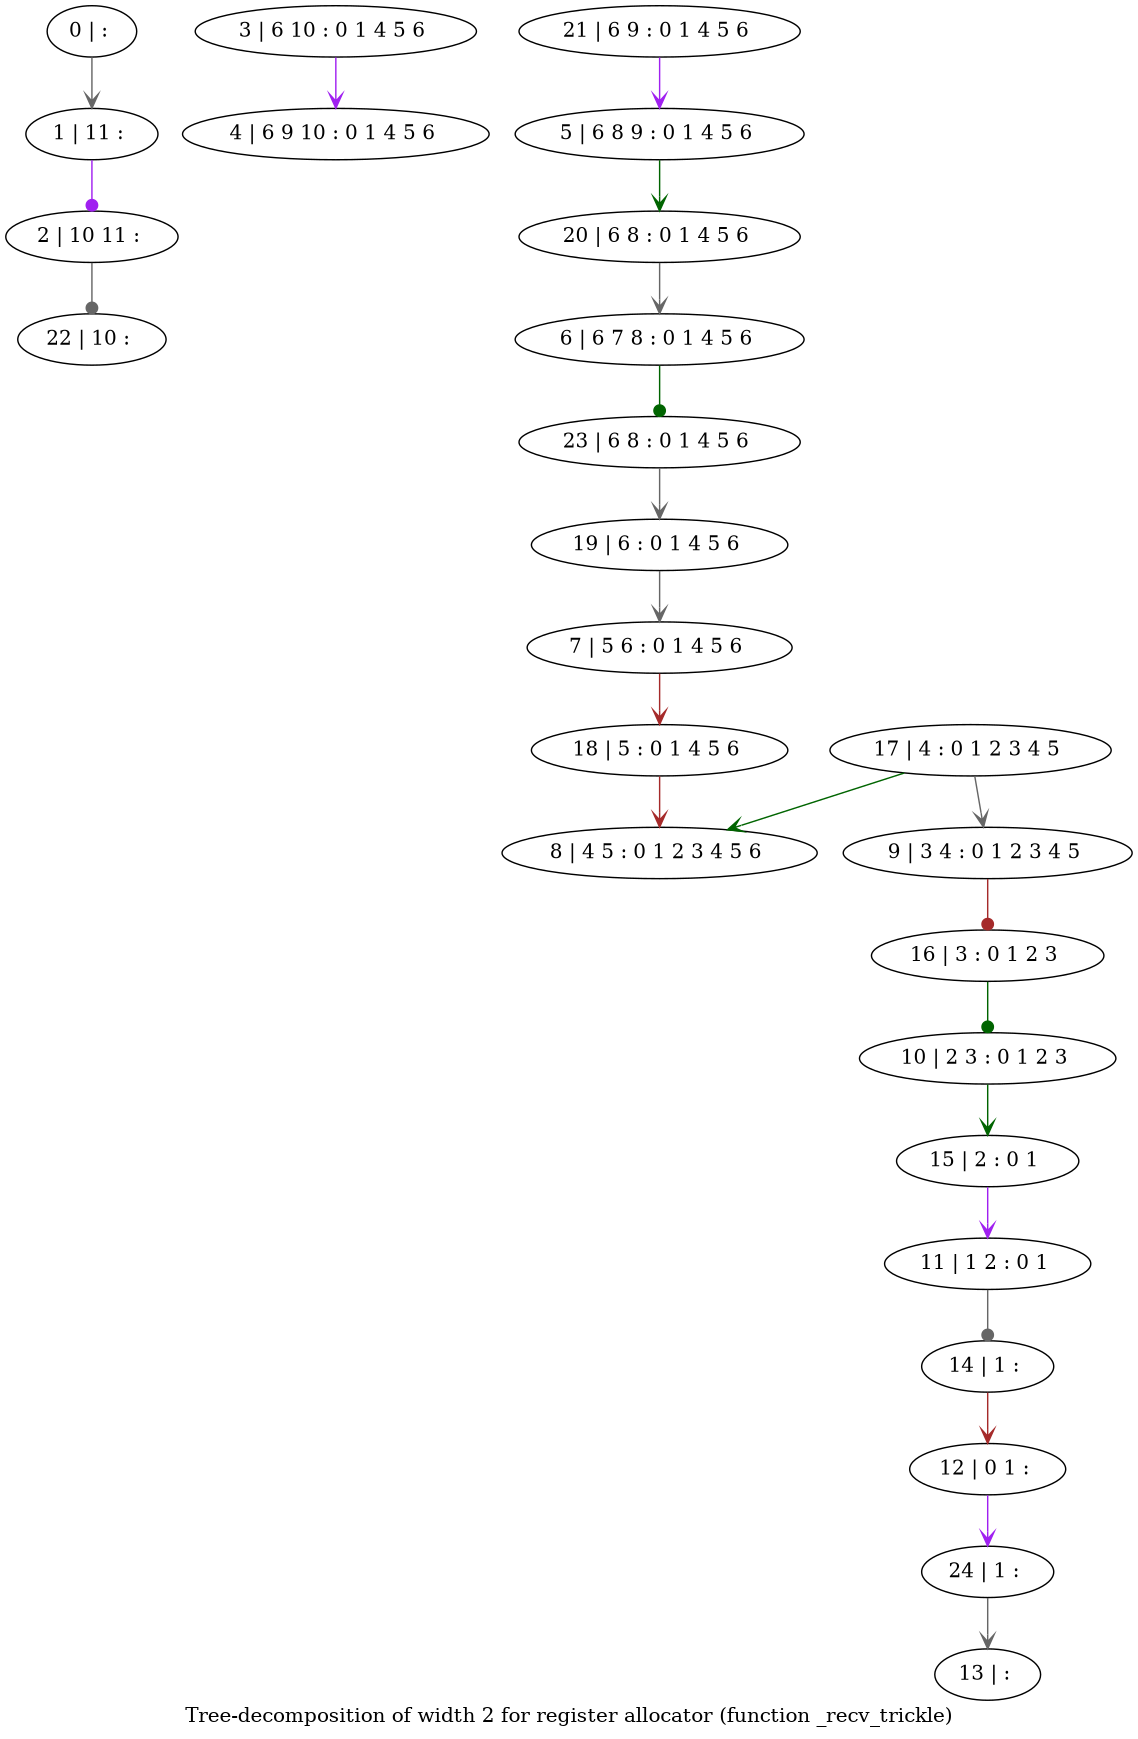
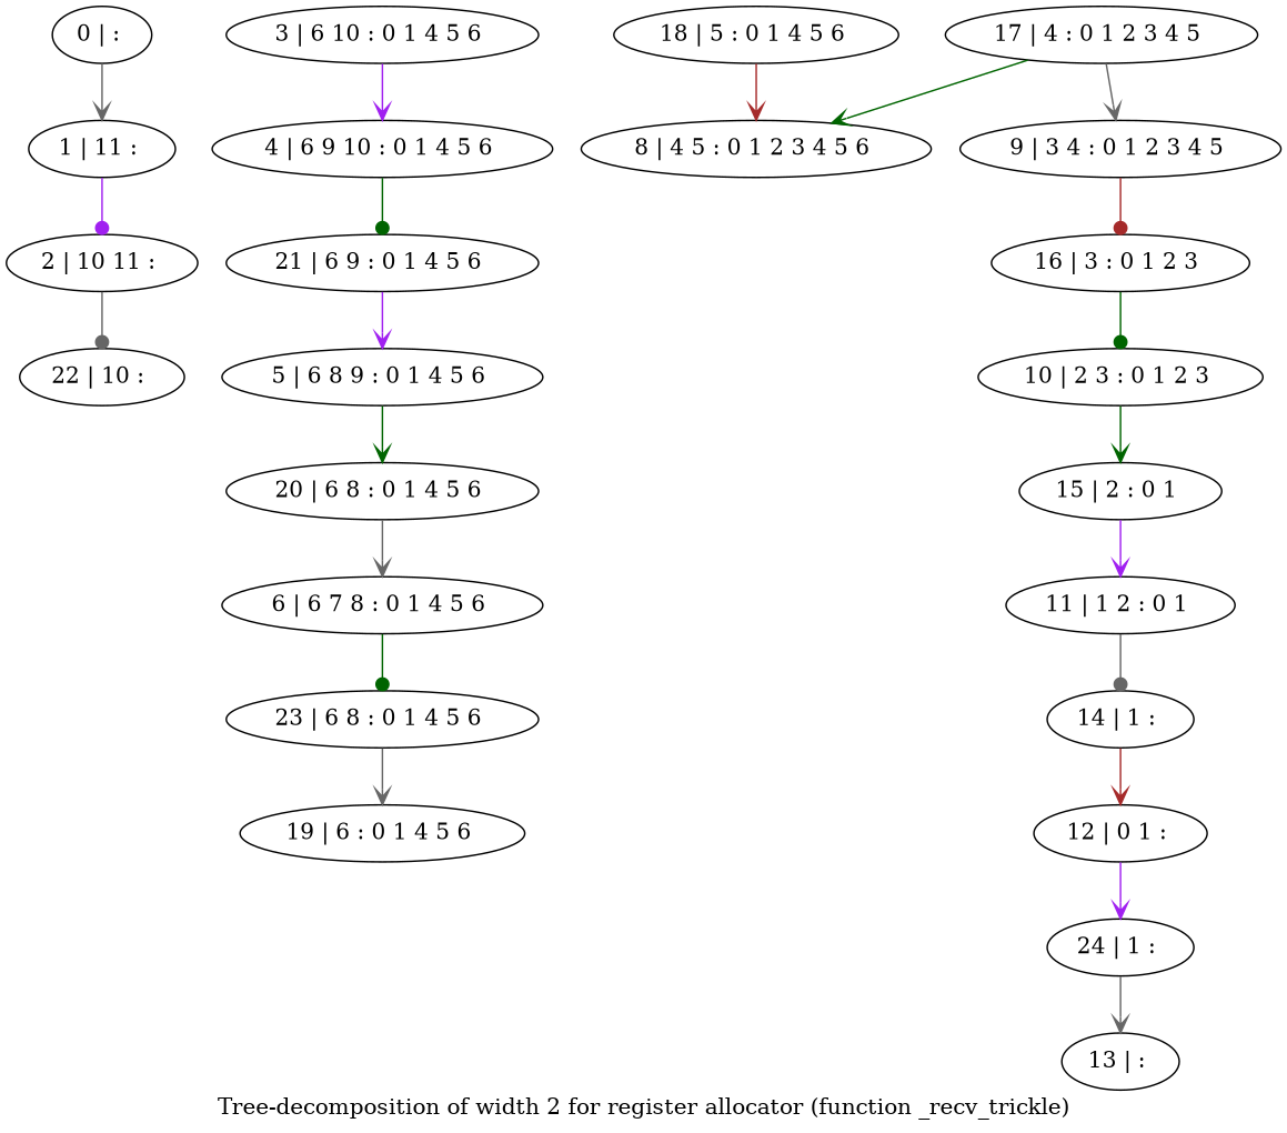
  digraph {
    fontname="DejaVu Serif"
    label="Tree-decomposition of width 2 for register allocator (function _recv_trickle)"
    node [fontname="DejaVu Serif"]
    edge [arrowhead=vee color=gray40 fontname="DejaVu Serif"]
    n1 [label="0 | : "]
    n2 [label="1 | 11 : "]
    n3 [label="2 | 10 11 : "]
    n4 [label="22 | 10 : "]
    n5 [label="3 | 6 10 : 0 1 4 5 6 "]
    n6 [label="4 | 6 9 10 : 0 1 4 5 6 "]
    n7 [label="21 | 6 9 : 0 1 4 5 6 "]
    n8 [label="5 | 6 8 9 : 0 1 4 5 6 "]
    n9 [label="20 | 6 8 : 0 1 4 5 6 "]
    n10 [label="6 | 6 7 8 : 0 1 4 5 6 "]
    n11 [label="23 | 6 8 : 0 1 4 5 6 "]
    n12 [label="19 | 6 : 0 1 4 5 6 "]
-   n13 [label="7 | 5 6 : 0 1 4 5 6 "]
    n14 [label="18 | 5 : 0 1 4 5 6 "]
    n15 [label="8 | 4 5 : 0 1 2 3 4 5 6 "]
    n16 [label="17 | 4 : 0 1 2 3 4 5 "]
    n17 [label="9 | 3 4 : 0 1 2 3 4 5 "]
    n18 [label="16 | 3 : 0 1 2 3 "]
    n19 [label="10 | 2 3 : 0 1 2 3 "]
    n20 [label="15 | 2 : 0 1 "]
    n21 [label="11 | 1 2 : 0 1 "]
    n22 [label="14 | 1 : "]
    n23 [label="12 | 0 1 : "]
    n24 [label="24 | 1 : "]
    n25 [label="13 | : "]
    n1 -> n2
    n2 -> n3 [arrowhead=dot color=purple]
    n3 -> n4 [arrowhead=dot]
    n5 -> n6 [color=purple]
+   n6 -> n7 [arrowhead=dot color=darkgreen]
    n7 -> n8 [color=purple]
    n8 -> n9 [color=darkgreen]
    n9 -> n10
    n10 -> n11 [arrowhead=dot color=darkgreen]
    n11 -> n12
-   n12 -> n13
-   n13 -> n14 [color=brown]
    n14 -> n15 [color=brown]
    n16 -> n15 [color=darkgreen]
    n16 -> n17
    n17 -> n18 [arrowhead=dot color=brown]
    n18 -> n19 [arrowhead=dot color=darkgreen]
    n19 -> n20 [color=darkgreen]
    n20 -> n21 [color=purple]
    n21 -> n22 [arrowhead=dot]
    n22 -> n23 [color=brown]
    n23 -> n24 [color=purple]
    n24 -> n25
  }
